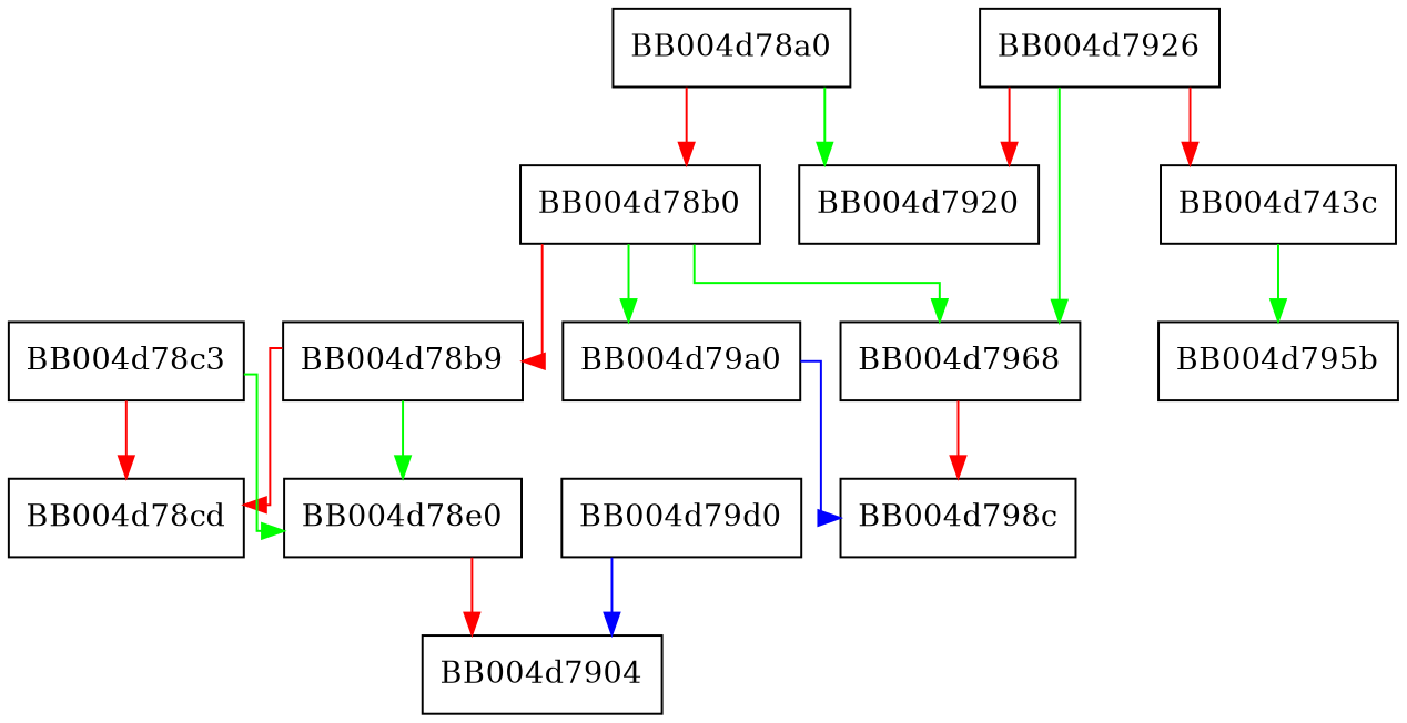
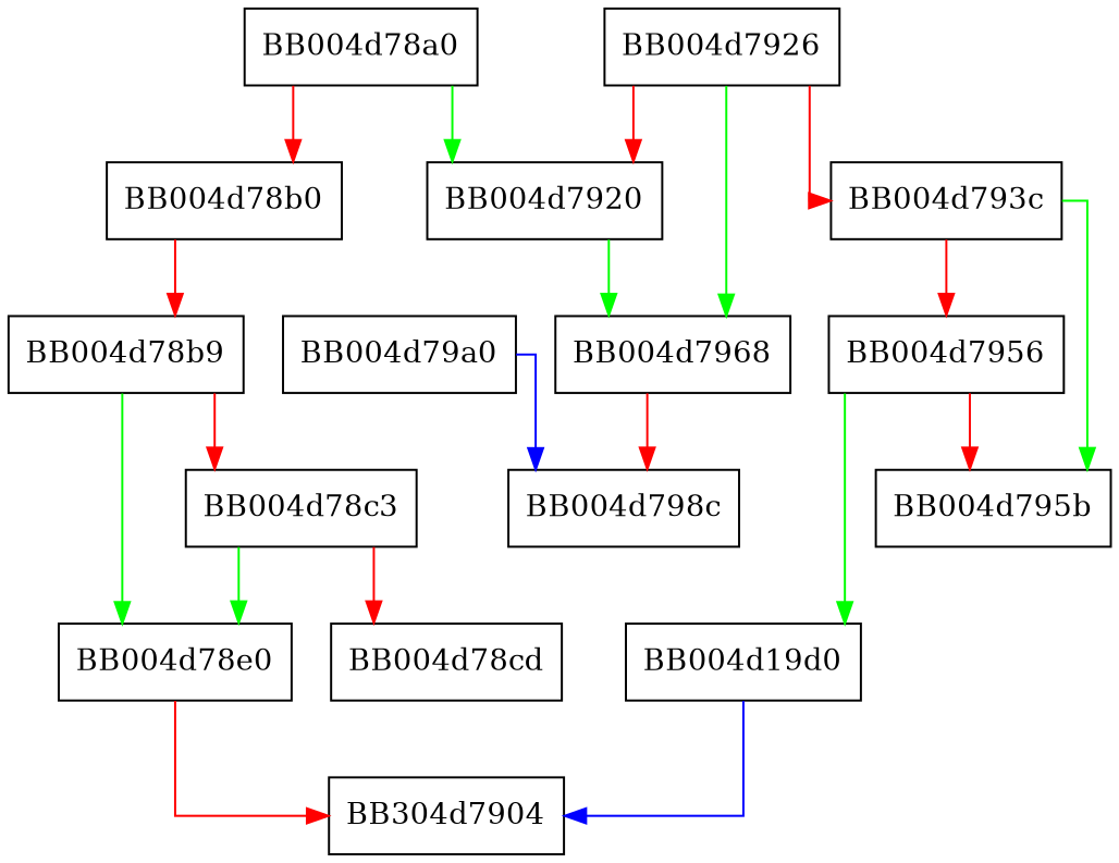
  digraph {
    splines=ortho
    node [shape=box]
    edge [color=red]
    BB004d78a0
    BB004d7920
    BB004d78b0
    BB004d7968
    BB004d79a0
    BB004d78b9
    BB004d798c
    BB004d7926
-   BB004d793c [label=BB004d743c]
+   BB004d793c
    BB004d78e0
    BB004d78c3
-   BB004d7904
+   BB004d7904 [label=BB304d7904]
    BB004d78cd
    BB004d795b
-   BB004d79d0
+   BB004d7956
+   BB004d79d0 [label=BB004d19d0]
    BB004d78a0 -> BB004d7920 [color=green]
    BB004d78a0 -> BB004d78b0
-   BB004d78b0 -> BB004d7968 [color=green]
-   BB004d78b0 -> BB004d79a0 [color=green]
+   BB004d7920 -> BB004d7968 [color=green]
    BB004d78b0 -> BB004d78b9
    BB004d7968 -> BB004d798c
    BB004d79a0 -> BB004d798c [color=blue]
    BB004d78b9 -> BB004d78e0 [color=green]
-   BB004d78b9 -> BB004d78cd
+   BB004d78b9 -> BB004d78c3
    BB004d7926 -> BB004d7920
    BB004d7926 -> BB004d7968 [color=green]
    BB004d7926 -> BB004d793c
    BB004d793c -> BB004d795b [color=green]
+   BB004d793c -> BB004d7956
    BB004d78e0 -> BB004d7904
    BB004d78c3 -> BB004d78e0 [color=green]
    BB004d78c3 -> BB004d78cd
+   BB004d7956 -> BB004d795b
+   BB004d7956 -> BB004d79d0 [color=green]
    BB004d79d0 -> BB004d7904 [color=blue]
  }
